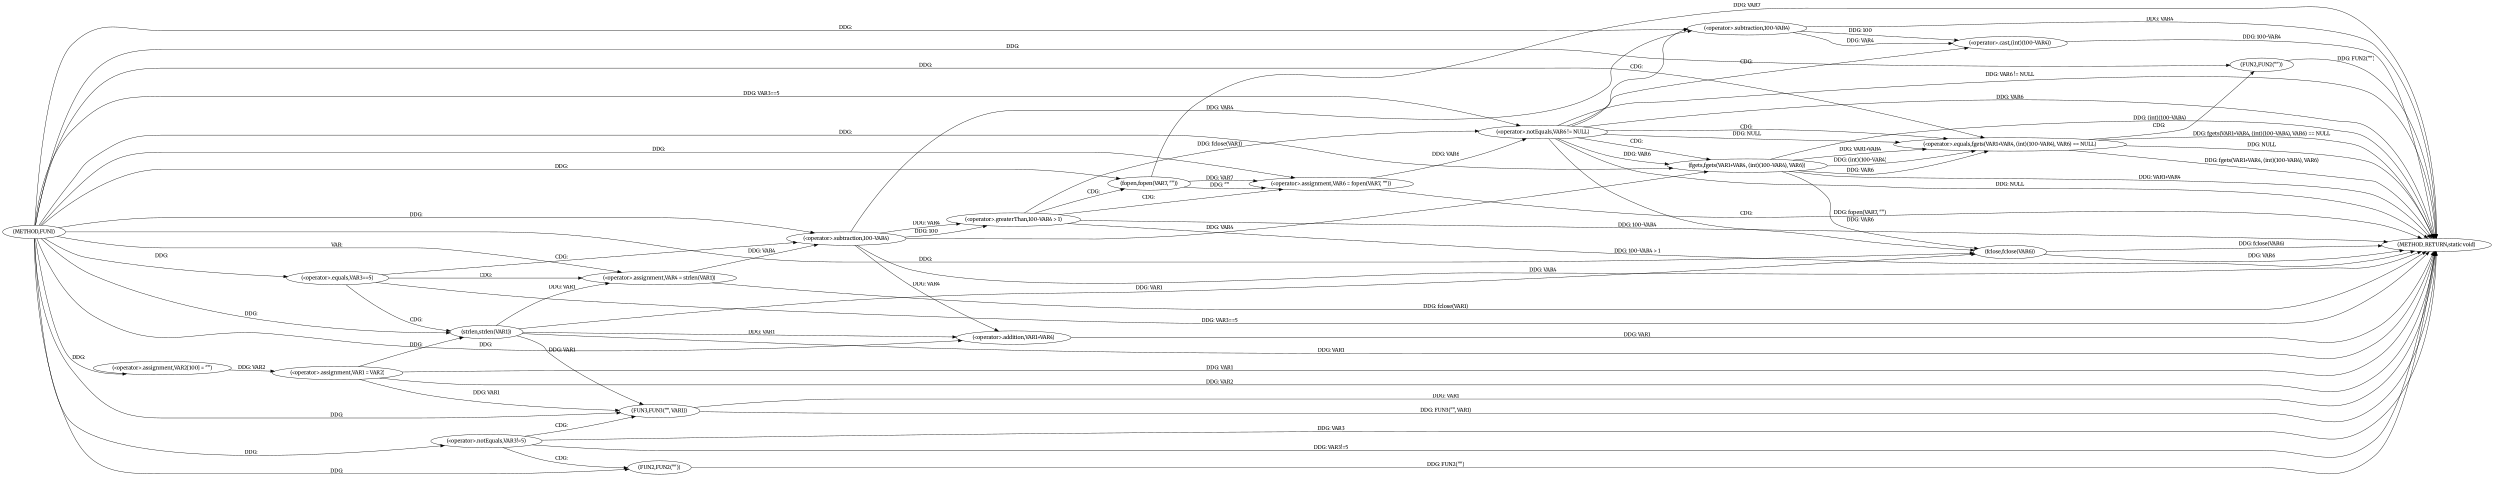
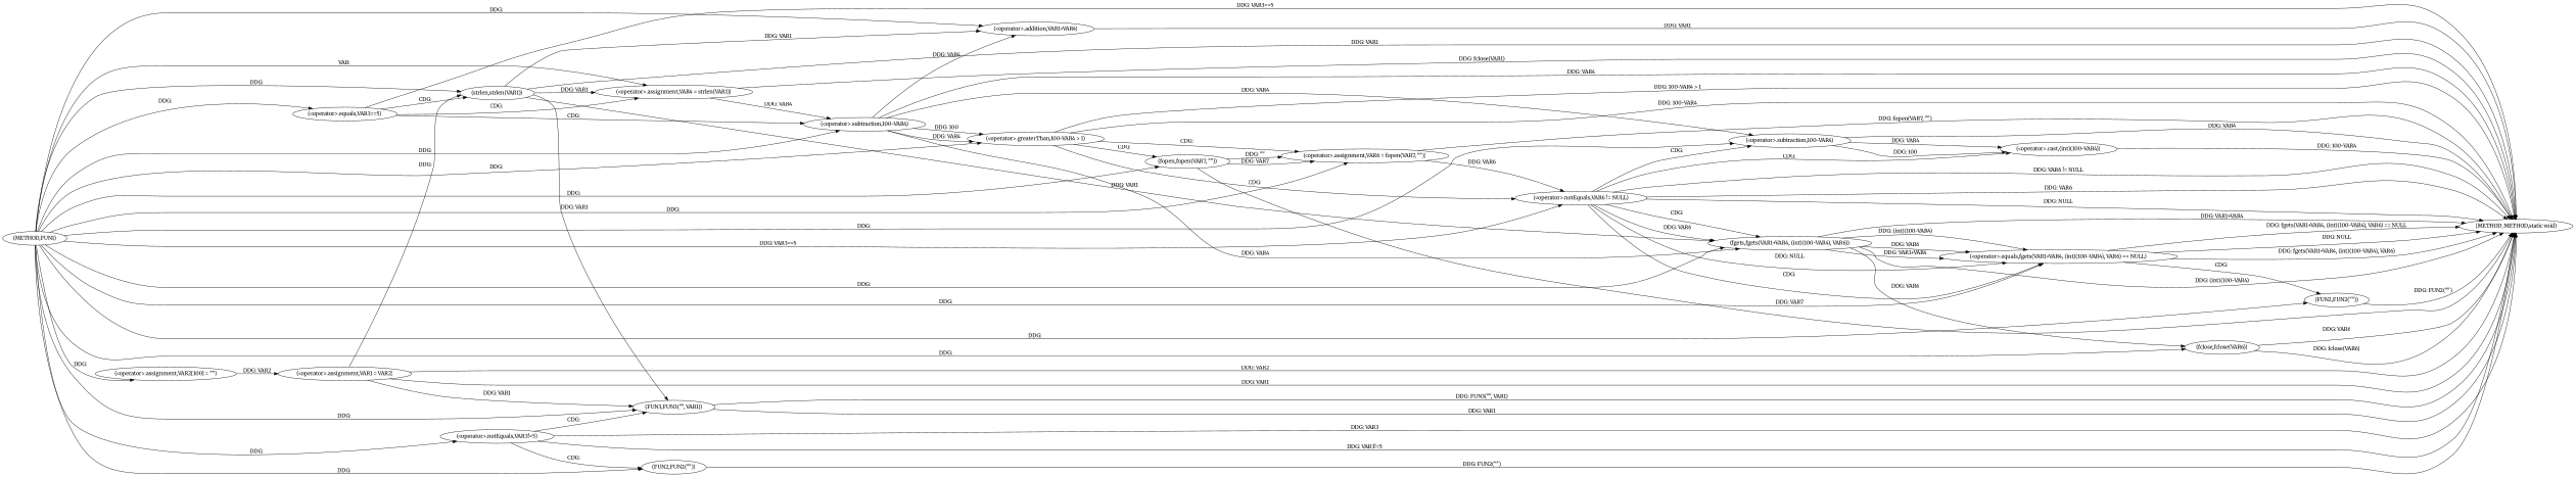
  digraph {
    fontname=Merriweather
    rankdir=LR
    node [fontname=Merriweather]
    edge [fontname=Merriweather]
    n1 [label="(METHOD,FUN1)"]
    n2 [label="(<operator>.assignment,VAR2[100] = \"\")"]
    n3 [label="(<operator>.equals,VAR3==5)"]
    n4 [label="(<operator>.assignment,VAR4 = strlen(VAR1))"]
    n5 [label="(strlen,strlen(VAR1))"]
    n6 [label="(<operator>.greaterThan,100-VAR4 > 1)"]
    n7 [label="(<operator>.subtraction,100-VAR4)"]
    n8 [label="(<operator>.assignment,VAR6 = fopen(VAR7, \"\"))"]
    n9 [label="(fopen,fopen(VAR7, \"\"))"]
    n10 [label="(<operator>.notEquals,VAR6 != NULL)"]
    n11 [label="(<operator>.equals,fgets(VAR1+VAR4, (int)(100-VAR4), VAR6) == NULL)"]
    n12 [label="(fgets,fgets(VAR1+VAR4, (int)(100-VAR4), VAR6))"]
    n13 [label="(<operator>.addition,VAR1+VAR4)"]
    n14 [label="(<operator>.subtraction,100-VAR4)"]
    n15 [label="(FUN2,FUN2(\"\"))"]
    n16 [label="(fclose,fclose(VAR6))"]
    n17 [label="(<operator>.notEquals,VAR3!=5)"]
    n18 [label="(FUN2,FUN2(\"\"))"]
    n19 [label="(FUN3,FUN3(\"\", VAR1))"]
    n20 [label="(<operator>.assignment,VAR1 = VAR2)"]
-   n21 [label="(METHOD_RETURN,static void)"]
+   n21 [label="(METHOD_METHOD,static void)"]
    n22 [label="(<operator>.cast,(int)(100-VAR4))"]
    n1 -> n2 [label="DDG: "]
    n1 -> n3 [label="DDG: "]
    n1 -> n4 [label="VAR: "]
    n1 -> n5 [label="DDG: "]
+   n1 -> n6 [label="DDG: "]
    n1 -> n7 [label="DDG: "]
    n1 -> n8 [label="DDG: "]
    n1 -> n9 [label="DDG: "]
    n1 -> n10 [label="DDG: VAR3==5"]
    n1 -> n11 [label="DDG: "]
    n1 -> n12 [label="DDG: "]
    n1 -> n13 [label="DDG: "]
    n1 -> n14 [label="DDG: "]
    n1 -> n15 [label="DDG: "]
    n1 -> n16 [label="DDG: "]
    n1 -> n17 [label="DDG: "]
    n1 -> n18 [label="DDG: "]
    n1 -> n19 [label="DDG: "]
    n2 -> n20 [label="DDG: VAR2"]
    n3 -> n4 [label="CDG: "]
    n3 -> n5 [label="CDG: "]
    n3 -> n7 [label="CDG: "]
    n3 -> n21 [label="DDG: VAR3==5"]
    n4 -> n7 [label="DDG: VAR4"]
    n4 -> n21 [label="DDG: fclose(VAR1)"]
    n5 -> n4 [label="DDG: VAR1"]
-   n5 -> n16 [label="DDG: VAR1"]
+   n5 -> n12 [label="DDG: VAR1"]
    n5 -> n13 [label="DDG: VAR1"]
    n5 -> n19 [label="DDG: VAR1"]
    n5 -> n21 [label="DDG: VAR1"]
    n6 -> n8 [label="CDG: "]
    n6 -> n9 [label="CDG: "]
-   n6 -> n10 [label="DDG: fclose(VAR1)"]
+   n6 -> n10 [label="CDG: "]
    n6 -> n21 [label="DDG: 100-VAR4 > 1"]
    n6 -> n21 [label="DDG: 100-VAR4"]
    n7 -> n6 [label="DDG: 100"]
    n7 -> n6 [label="DDG: VAR4"]
    n7 -> n12 [label="DDG: VAR4"]
    n7 -> n13 [label="DDG: VAR4"]
    n7 -> n14 [label="DDG: VAR4"]
    n7 -> n21 [label="DDG: VAR4"]
    n8 -> n10 [label="DDG: VAR6"]
    n8 -> n21 [label="DDG: fopen(VAR7, \"\")"]
    n9 -> n8 [label="DDG: VAR7"]
    n9 -> n8 [label="DDG: \"\""]
    n9 -> n21 [label="DDG: VAR7"]
    n10 -> n11 [label="DDG: NULL"]
    n10 -> n11 [label="CDG: "]
    n10 -> n12 [label="DDG: VAR6"]
    n10 -> n12 [label="CDG: "]
    n10 -> n14 [label="CDG: "]
-   n10 -> n16 [label="CDG: "]
    n10 -> n21 [label="DDG: VAR6 != NULL"]
    n10 -> n21 [label="DDG: VAR6"]
    n10 -> n21 [label="DDG: NULL"]
    n10 -> n22 [label="CDG: "]
    n11 -> n15 [label="CDG: "]
    n11 -> n21 [label="DDG: NULL"]
    n11 -> n21 [label="DDG: fgets(VAR1+VAR4, (int)(100-VAR4), VAR6)"]
    n11 -> n21 [label="DDG: fgets(VAR1+VAR4, (int)(100-VAR4), VAR6) == NULL"]
    n12 -> n11 [label="DDG: VAR1+VAR4"]
    n12 -> n11 [label="DDG: (int)(100-VAR4)"]
    n12 -> n11 [label="DDG: VAR6"]
    n12 -> n16 [label="DDG: VAR6"]
    n12 -> n21 [label="DDG: VAR1+VAR4"]
    n12 -> n21 [label="DDG: (int)(100-VAR4)"]
    n13 -> n21 [label="DDG: VAR1"]
    n14 -> n21 [label="DDG: VAR4"]
    n14 -> n22 [label="DDG: 100"]
    n14 -> n22 [label="DDG: VAR4"]
    n15 -> n21 [label="DDG: FUN2(\"\")"]
    n16 -> n21 [label="DDG: VAR6"]
    n16 -> n21 [label="DDG: fclose(VAR6)"]
    n17 -> n18 [label="CDG: "]
    n17 -> n19 [label="CDG: "]
    n17 -> n21 [label="DDG: VAR3"]
    n17 -> n21 [label="DDG: VAR3!=5"]
    n18 -> n21 [label="DDG: FUN2(\"\")"]
    n19 -> n21 [label="DDG: VAR1"]
    n19 -> n21 [label="DDG: FUN3(\"\", VAR1)"]
    n20 -> n5 [label="DDG: "]
    n20 -> n19 [label="DDG: VAR1"]
    n20 -> n21 [label="DDG: VAR1"]
    n20 -> n21 [label="DDG: VAR2"]
    n22 -> n21 [label="DDG: 100-VAR4"]
  }
